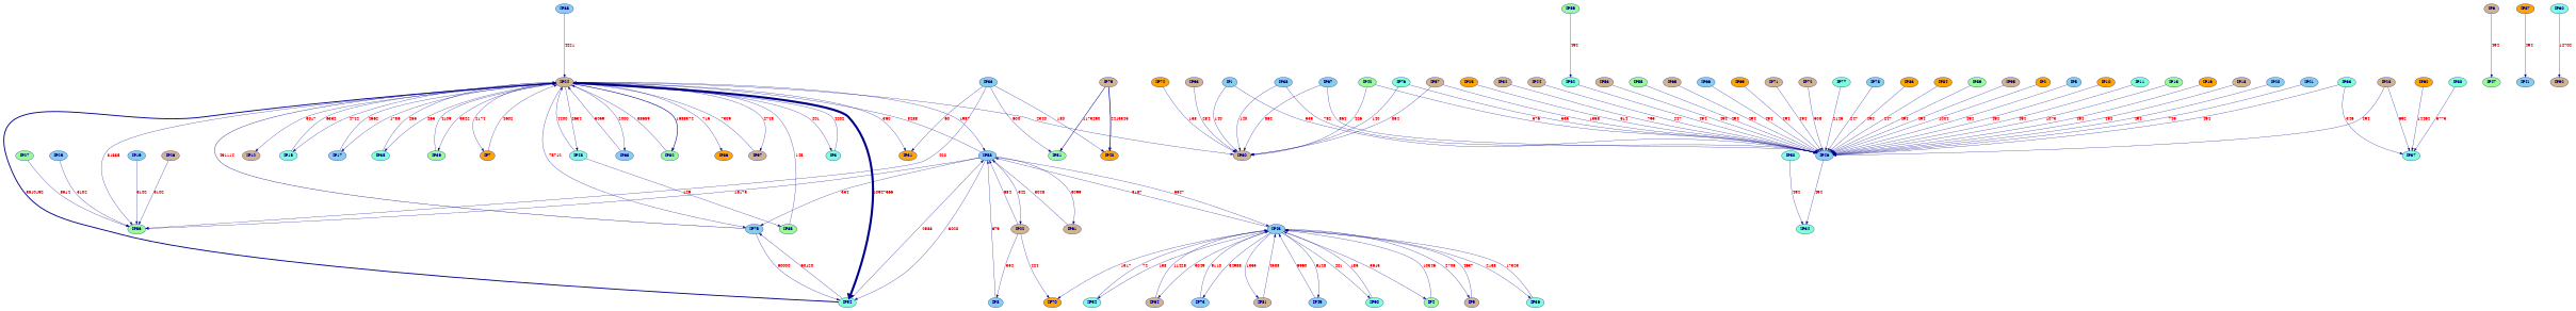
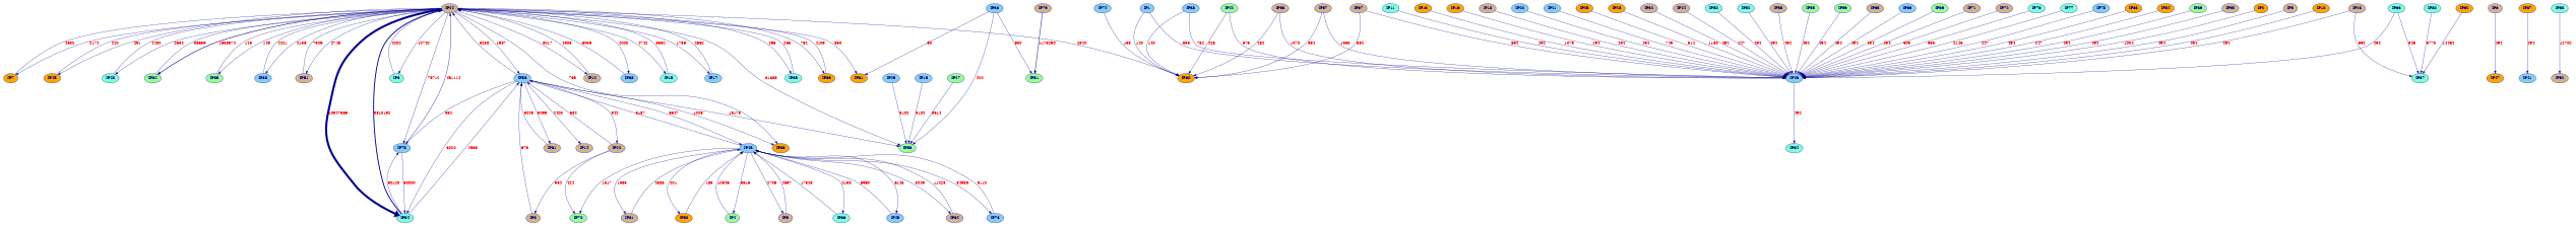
  digraph {
    nodesep=0.8
    ranksep=3
    node [color=darkblue fillcolor=tan fontcolor=darkblue style=filled]
    edge [color=darkblue fontcolor=red labeldistance=0 penwidth=1.0003158692991665]
    n1 [fillcolor=skyblue label=IP1]
-   n2 [label=IP30]
+   n2 [fillcolor=orange label=IP30]
    n3 [fillcolor=skyblue label=IP46]
    n4 [fillcolor=aquamarine label=IP34]
    n5 [fillcolor=orange label=IP2]
    n6 [fillcolor=aquamarine label=IP3]
    n7 [label=IP24]
    n8 [fillcolor=orange label=IP7]
    n9 [fillcolor=skyblue label=IP58]
    n10 [label=IP12]
    n11 [fillcolor=aquamarine label=IP15]
    n12 [fillcolor=skyblue label=IP17]
    n13 [fillcolor=palegreen label=IP56]
    n14 [fillcolor=orange label=IP31]
    n15 [fillcolor=aquamarine label=IP35]
-   n16 [fillcolor=palegreen label=IP39]
+   n16 [fillcolor=orange label=IP39]
+   n17 [fillcolor=orange label=IP45]
    n18 [fillcolor=aquamarine label=IP48]
    n19 [fillcolor=skyblue label=IP68]
    n20 [fillcolor=skyblue label=IP75]
    n21 [fillcolor=palegreen label=IP82]
    n22 [fillcolor=palegreen label=IP85]
    n23 [fillcolor=orange label=IP86]
    n24 [fillcolor=skyblue label=IP88]
-   n25 [label=IP97]
+   n25 [label=IP91]
    n26 [fillcolor=aquamarine label=IP94]
    n27 [fillcolor=palegreen label=IP4]
    n28 [fillcolor=skyblue label=IP43]
    n29 [label=IP9]
-   n30 [fillcolor=orange label=IP70]
+   n30 [fillcolor=palegreen label=IP70]
    n31 [fillcolor=aquamarine label=IP36]
    n32 [fillcolor=skyblue label=IP49]
-   n33 [fillcolor=aquamarine label=IP54]
    n34 [label=IP64]
    n35 [fillcolor=skyblue label=IP73]
    n36 [label=IP81]
-   n37 [fillcolor=aquamarine label=IP90]
-   n38 [fillcolor=skyblue label=IP5]
+   n37 [fillcolor=orange label=IP90]
+   n38 [label=IP5]
    n39 [label=IP6]
-   n40 [fillcolor=palegreen label=IP47]
-   n41 [fillcolor=skyblue label=IP8]
+   n40 [fillcolor=orange label=IP47]
+   n41 [label=IP8]
+   n42 [label=IP14]
    n43 [label=IP22]
    n44 [label=IP61]
    n45 [fillcolor=orange label=IP10]
    n46 [fillcolor=aquamarine label=IP11]
-   n47 [fillcolor=palegreen label=IP13]
+   n47 [fillcolor=orange label=IP13]
    n48 [fillcolor=orange label=IP16]
    n49 [label=IP18]
    n50 [fillcolor=skyblue label=IP19]
    n51 [fillcolor=skyblue label=IP20]
    n52 [fillcolor=skyblue label=IP21]
    n53 [label=IP23]
    n54 [fillcolor=aquamarine label=IP37]
    n55 [fillcolor=orange label=IP25]
-   n56 [label=IP26]
    n57 [fillcolor=palegreen label=IP27]
+   n58 [fillcolor=orange label=IP28]
    n59 [fillcolor=skyblue label=IP29]
    n60 [label=IP32]
    n61 [fillcolor=skyblue label=IP33]
-   n62 [fillcolor=orange label=IP40]
    n63 [fillcolor=palegreen label=IP51]
    n64 [fillcolor=skyblue label=IP38]
    n65 [fillcolor=skyblue label=IP41]
    n66 [fillcolor=palegreen label=IP42]
    n67 [label=IP44]
    n68 [fillcolor=aquamarine label=IP50]
    n69 [fillcolor=aquamarine label=IP52]
    n70 [label=IP53]
    n71 [fillcolor=palegreen label=IP55]
    n72 [label=IP57]
    n73 [fillcolor=palegreen label=IP59]
    n74 [fillcolor=aquamarine label=IP60]
    n75 [label=IP92]
    n76 [fillcolor=orange label=IP62]
    n77 [fillcolor=aquamarine label=IP63]
    n78 [label=IP65]
    n79 [fillcolor=skyblue label=IP66]
-   n80 [fillcolor=skyblue label=IP67]
-   n81 [fillcolor=orange label=IP69]
+   n80 [label=IP67]
+   n81 [fillcolor=palegreen label=IP69]
    n82 [label=IP71]
    n83 [label=IP72]
-   n84 [fillcolor=orange label=IP74]
+   n84 [fillcolor=skyblue label=IP74]
    n85 [fillcolor=aquamarine label=IP76]
    n86 [fillcolor=aquamarine label=IP77]
    n87 [fillcolor=skyblue label=IP78]
    n88 [label=IP79]
    n89 [fillcolor=aquamarine label=IP80]
    n90 [fillcolor=orange label=IP83]
    n91 [fillcolor=orange label=IP84]
    n92 [fillcolor=orange label=IP87]
    n93 [fillcolor=palegreen label=IP89]
    n94 [label=IP93]
    n95 [label=IP95]
    n1 -> n2 [label=140 penwidth=1.0000895176151485]
    n1 -> n3 [label=535 penwidth=1.0003420851721743]
    n3 -> n4 [label=494]
    n5 -> n3 [label=1004 penwidth=1.0006419691829216]
    n6 -> n7 [label=4202 penwidth=1.0026868072775263]
    n7 -> n2 [label=2340 penwidth=1.0014962229960522]
-   n7 -> n6 [label=201 penwidth=1.0068672799049578]
+   n7 -> n6 [label=10740 penwidth=1.0068672799049578]
    n7 -> n8 [label=2174 penwidth=1.0013900806809477]
    n7 -> n9 [label=1987 penwidth=1.0012705107235709]
    n7 -> n10 [label=3017 penwidth=1.0019291046064487]
    n7 -> n11 [label=4742 penwidth=1.0030320895073845]
    n7 -> n12 [label=1786 penwidth=1.0011419890046793]
    n7 -> n13 [label=31335 penwidth=1.0200359605048281]
    n7 -> n14 [label=360 penwidth=1.0002301881532387]
    n7 -> n15 [label=265 penwidth=1.0001694440572453]
-   n7 -> n16 [label=3322 penwidth=1.002124125125165]
+   n7 -> n16 [label=782 penwidth=1.002124125125165]
+   n7 -> n17 [label=291 penwidth=1.0001860687572013]
    n7 -> n18 [label=2634 penwidth=1.001684209987864]
    n7 -> n19 [label=2000 penwidth=1.001278823073549]
    n7 -> n20 [label=75712 penwidth=1.048411126272269]
    n7 -> n21 [label=1688374 penwidth=2.079565813990069]
-   n18 -> n22 [label=149 penwidth=1.0000952723189793]
-   n7 -> n23 [label=715 penwidth=1.0005083321717356]
+   n7 -> n22 [label=149 penwidth=1.0000952723189793]
+   n7 -> n23 [label=795 penwidth=1.0005083321717356]
+   n7 -> n24 [label=2136 penwidth=1.0013657830425502]
    n7 -> n25 [label=2748 penwidth=1.0017571029030563]
    n7 -> n26 [label=10947566 penwidth=8.0]
    n8 -> n7 [label=4602 penwidth=1.0029425718922362]
    n9 -> n7 [label=8288 penwidth=1.005299442816787]
    n9 -> n13 [label=18173 penwidth=1.0116200258578025]
    n9 -> n20 [label=354 penwidth=1.0002263516840182]
+   n9 -> n23 [label=1008 penwidth=1.0006445268290687]
    n9 -> n26 [label=3020 penwidth=1.001931022841059]
    n9 -> n28 [label=5647 penwidth=1.0036107569481654]
+   n9 -> n42 [label=2400 penwidth=1.0015345876882586]
    n9 -> n43 [label=342 penwidth=1.000218678745577]
    n9 -> n44 [label=3099 penwidth=1.001981536352464]
+   n10 -> n7 [label=4903 penwidth=1.0031350347648051]
    n11 -> n7 [label=6332 penwidth=1.004048753850856]
    n12 -> n7 [label=4662 penwidth=1.0029809365844427]
    n15 -> n7 [label=265 penwidth=1.0001694440572453]
    n16 -> n7 [label=4109 penwidth=1.0026273420046063]
+   n17 -> n7 [label=240 penwidth=1.0001534587688259]
    n18 -> n7 [label=4400 penwidth=1.0028134107618076]
    n19 -> n7 [label=5059 penwidth=1.003234782964542]
    n20 -> n7 [label=491114 penwidth=1.3140239574714598]
    n20 -> n26 [label=60000 penwidth=1.0383646922064687]
    n21 -> n7 [label=38689 penwidth=1.0247381929462678]
    n22 -> n7 [label=145 penwidth=1.0000927146728322]
    n24 -> n7 [label=4221 penwidth=1.002698956096725]
    n25 -> n7 [label=7309 penwidth=1.0046734589222845]
    n26 -> n7 [label=3810192 penwidth=3.436280722125813]
    n26 -> n9 [label=2988 penwidth=1.0019105616718822]
    n26 -> n20 [label=60120 penwidth=1.0384414215908815]
    n27 -> n28 [label=10346 penwidth=1.0066153517594687]
    n28 -> n9 [label=3187 penwidth=1.0020378045677003]
    n28 -> n27 [label=3615 penwidth=1.0023114727054396]
    n28 -> n29 [label=2706 penwidth=1.0017302476185117]
    n28 -> n30 [label=1317 penwidth=1.000842104993932]
    n28 -> n31 [label=2138 penwidth=1.0013670618656239]
    n28 -> n32 [label=6148 penwidth=1.0039311021280894]
-   n28 -> n33 [label=138 penwidth=1.0000882387920749]
    n28 -> n34 [label=3049 penwidth=1.0019495657756254]
    n28 -> n35 [label=34988 penwidth=1.0223717308486653]
    n28 -> n36 [label=1355 penwidth=1.0008664026323295]
    n28 -> n37 [label=201 penwidth=1.0001285217188918]
    n29 -> n28 [label=4637 penwidth=1.0029649512960233]
    n31 -> n28 [label=17323 penwidth=1.0110765260515442]
    n32 -> n28 [label=6960 penwidth=1.0044503042959503]
-   n33 -> n28 [label=74 penwidth=1.0000473164537214]
    n34 -> n28 [label=11428 penwidth=1.0073071950422587]
    n35 -> n28 [label=9110 penwidth=1.0058250391000154]
    n36 -> n28 [label=4588 penwidth=1.0029336201307213]
    n37 -> n28 [label=185 penwidth=1.0001182911343032]
    n38 -> n3 [label=494]
    n39 -> n40 [label=494]
    n41 -> n9 [label=679 penwidth=1.0004341604334699]
    n43 -> n9 [label=684 penwidth=1.0004373574911538]
    n43 -> n30 [label=424 penwidth=1.0002711104915925]
    n43 -> n41 [label=354 penwidth=1.0002263516840182]
    n44 -> n9 [label=3048 penwidth=1.0019489263640886]
    n45 -> n3 [label=494]
    n46 -> n3 [label=494]
    n47 -> n3 [label=1073 penwidth=1.000686088578959]
    n48 -> n3 [label=494]
    n49 -> n3 [label=494]
    n50 -> n13 [label=3102 penwidth=1.0019834545870745]
    n51 -> n3 [label=494]
    n52 -> n3 [label=749 penwidth=1.0004789192410442]
    n53 -> n3 [label=494]
    n53 -> n54 [label=692 penwidth=1.000442472783448]
    n55 -> n3 [label=514 penwidth=1.0003286575299022]
-   n56 -> n13 [label=3102 penwidth=1.0019834545870745]
    n57 -> n13 [label=8514 penwidth=1.005443949824098]
+   n58 -> n3 [label=1180 penwidth=1.000754505613394]
    n59 -> n13 [label=3102 penwidth=1.0019834545870745]
-   n60 -> n3 [label=795]
+   n60 -> n3 [label=494]
    n61 -> n13 [label=420 penwidth=1.0002685528454454]
    n61 -> n14 [label=60 penwidth=1.0000383646922064]
-   n61 -> n62 [label=180 penwidth=1.0001150940766195]
    n61 -> n63 [label=600 penwidth=1.0003836469220646]
    n64 -> n2 [label=140 penwidth=1.0000895176151485]
    n64 -> n3 [label=782 penwidth=1.0005000198217577]
    n66 -> n2 [label=426 penwidth=1.0002723893146659]
    n66 -> n3 [label=576 penwidth=1.000368301045182]
    n67 -> n3 [label=247 penwidth=1.0001579346495832]
-   n68 -> n4 [label=494]
+   n68 -> n3 [label=494]
    n69 -> n3 [label=494]
    n70 -> n3 [label=494]
    n71 -> n3 [label=494]
    n72 -> n2 [label=864 penwidth=1.000552451567773]
    n72 -> n3 [label=1358 penwidth=1.0008683208669398]
-   n73 -> n69 [label=494]
+   n73 -> n3 [label=494]
    n74 -> n75 [label=12702 penwidth=1.0081218053401093]
    n76 -> n54 [label=14464 penwidth=1.009248448467906]
    n77 -> n3 [label=494]
    n77 -> n54 [label=346 penwidth=1.000221236391724]
    n78 -> n3 [label=494]
    n79 -> n3 [label=494]
    n80 -> n2 [label=864 penwidth=1.000552451567773]
    n80 -> n3 [label=864 penwidth=1.000552451567773]
    n81 -> n3 [label=494]
    n82 -> n3 [label=494]
    n83 -> n3 [label=508 penwidth=1.0003248210606814]
    n84 -> n2 [label=158 penwidth=1.0001010270228103]
-   n85 -> n2 [label=140 penwidth=1.0000895176151485]
    n85 -> n3 [label=535 penwidth=1.0003420851721743]
    n86 -> n3 [label=2146 penwidth=1.001372177157918]
    n87 -> n3 [label=247 penwidth=1.0001579346495832]
-   n88 -> n62 [label=2413345 penwidth=2.5431206352169973]
    n88 -> n63 [label=1173290 penwidth=1.7502151619821245]
    n89 -> n54 [label=5775 penwidth=1.0036926016248726]
    n90 -> n3 [label=494]
    n91 -> n3 [label=247 penwidth=1.0001579346495832]
    n92 -> n65 [label=494]
    n93 -> n3 [label=494]
    n94 -> n2 [label=284 penwidth=1.000181592876444]
+   n94 -> n3 [label=1070 penwidth=1.0006841703443488]
    n95 -> n3 [label=494]
  }
